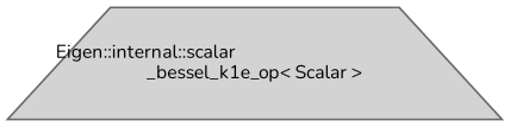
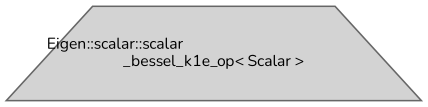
  digraph {
    rankdir=LR
    fontname=Nunito
-   n1 [color=grey40 fillcolor=lightgrey fontname=Nunito fontsize=10 height=0.2 label="Eigen::internal::scalar\l_bessel_k1e_op\< Scalar \>" shape=trapezium style=filled width=0.4]
+   n1 [color=grey40 fillcolor=lightgrey fontname=Nunito fontsize=10 height=0.2 label="Eigen::scalar::scalar\l_bessel_k1e_op\< Scalar \>" shape=trapezium style=filled width=0.4]
  }
